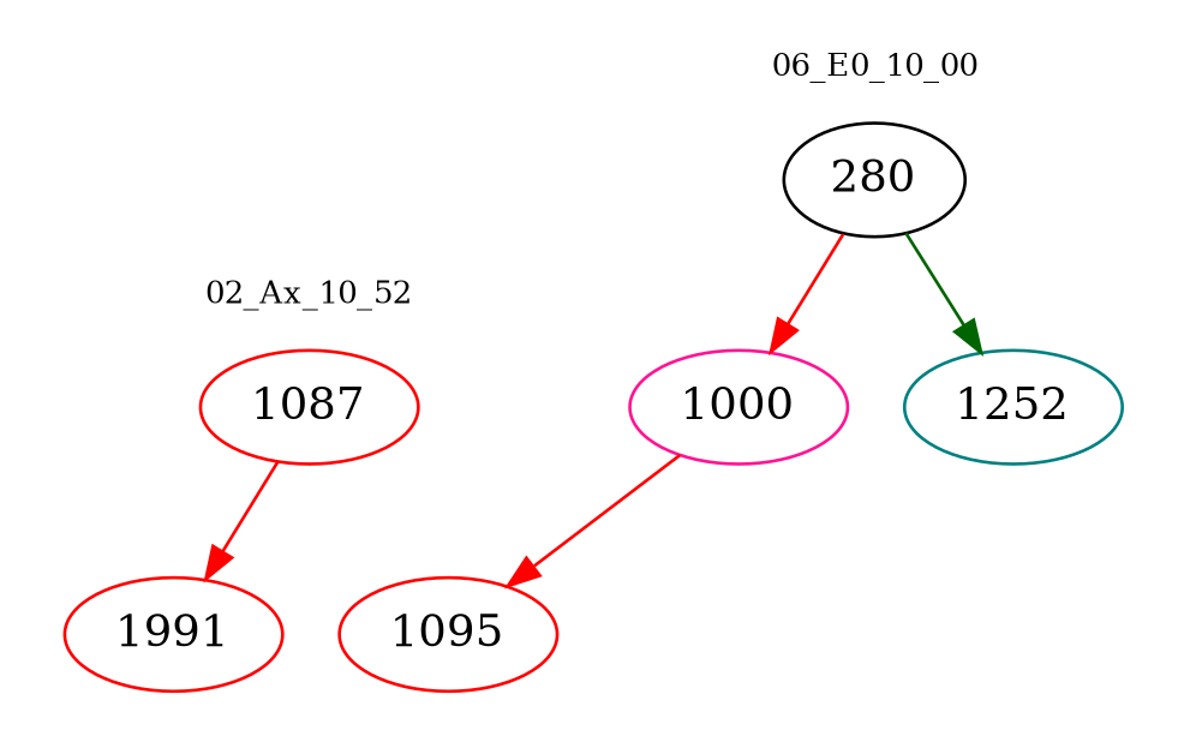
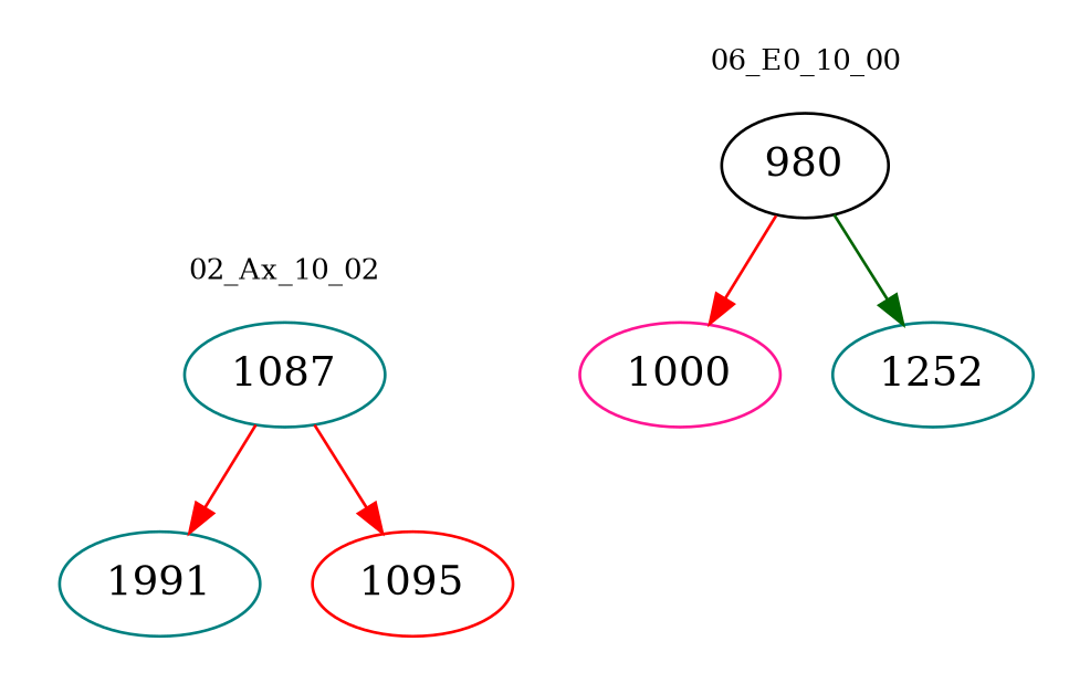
  digraph {
    node [color=red]
    edge [color=red]
-   n1 [label=1087]
+   n1 [color=teal label=1087]
    n2 [label=1095]
-   n3 [label=1991]
-   n4 [color=black label=280]
+   n3 [color=teal label=1991]
+   n4 [color=black label=980]
    n5 [color=deeppink label=1000]
    n6 [color=teal label=1252]
    subgraph cluster_1 {
      color=white
      fontsize=10
-     label="02_Ax_10_52"
+     label="02_Ax_10_02"
      n1
      n2
      n3
    }
    subgraph cluster_2 {
      color=white
      fontsize=10
      label="06_E0_10_00"
      n4
      n5
      n6
    }
-   n5 -> n2
+   n1 -> n2
    n1 -> n3
    n4 -> n5
    n4 -> n6 [color=darkgreen]
  }
